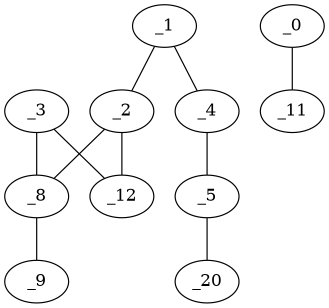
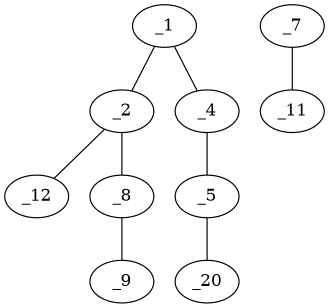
  graph {
    node [charge=0 chem=1 symbol="C  "]
    edge [valence=1]
    _1 [x=6.792 y=-1.3413]
    _2 [x=7.5692 y=-0.712]
    _4 [x=5.0873 y=-0.2966]
    _12 [x=7.2108 y=0.2216]
    _8 [x=4.6095 y=1.6519]
    _5 [x=3.5522 y=-1.5398]
    _9 [chem=2 symbol="O  " x=4.1095 y=2.5179]
    n8 [chem=2 label=_20 symbol="O  " x=3.7601 y=-2.5179]
-   _3 [x=5.3461 y=0.6693]
-   _7 [x=2.7431 y=-0.1385 label=_0]
+   _7 [x=2.7431 y=-0.1385]
    _11 [x=2 y=0.5306]
    _1 -- _2
    _1 -- _4
    _2 -- _12
    _2 -- _8
    _4 -- _5
    _8 -- _9 [valence=2]
    _5 -- n8 [valence=2]
-   _3 -- _12
-   _3 -- _8
    _7 -- _11
  }
